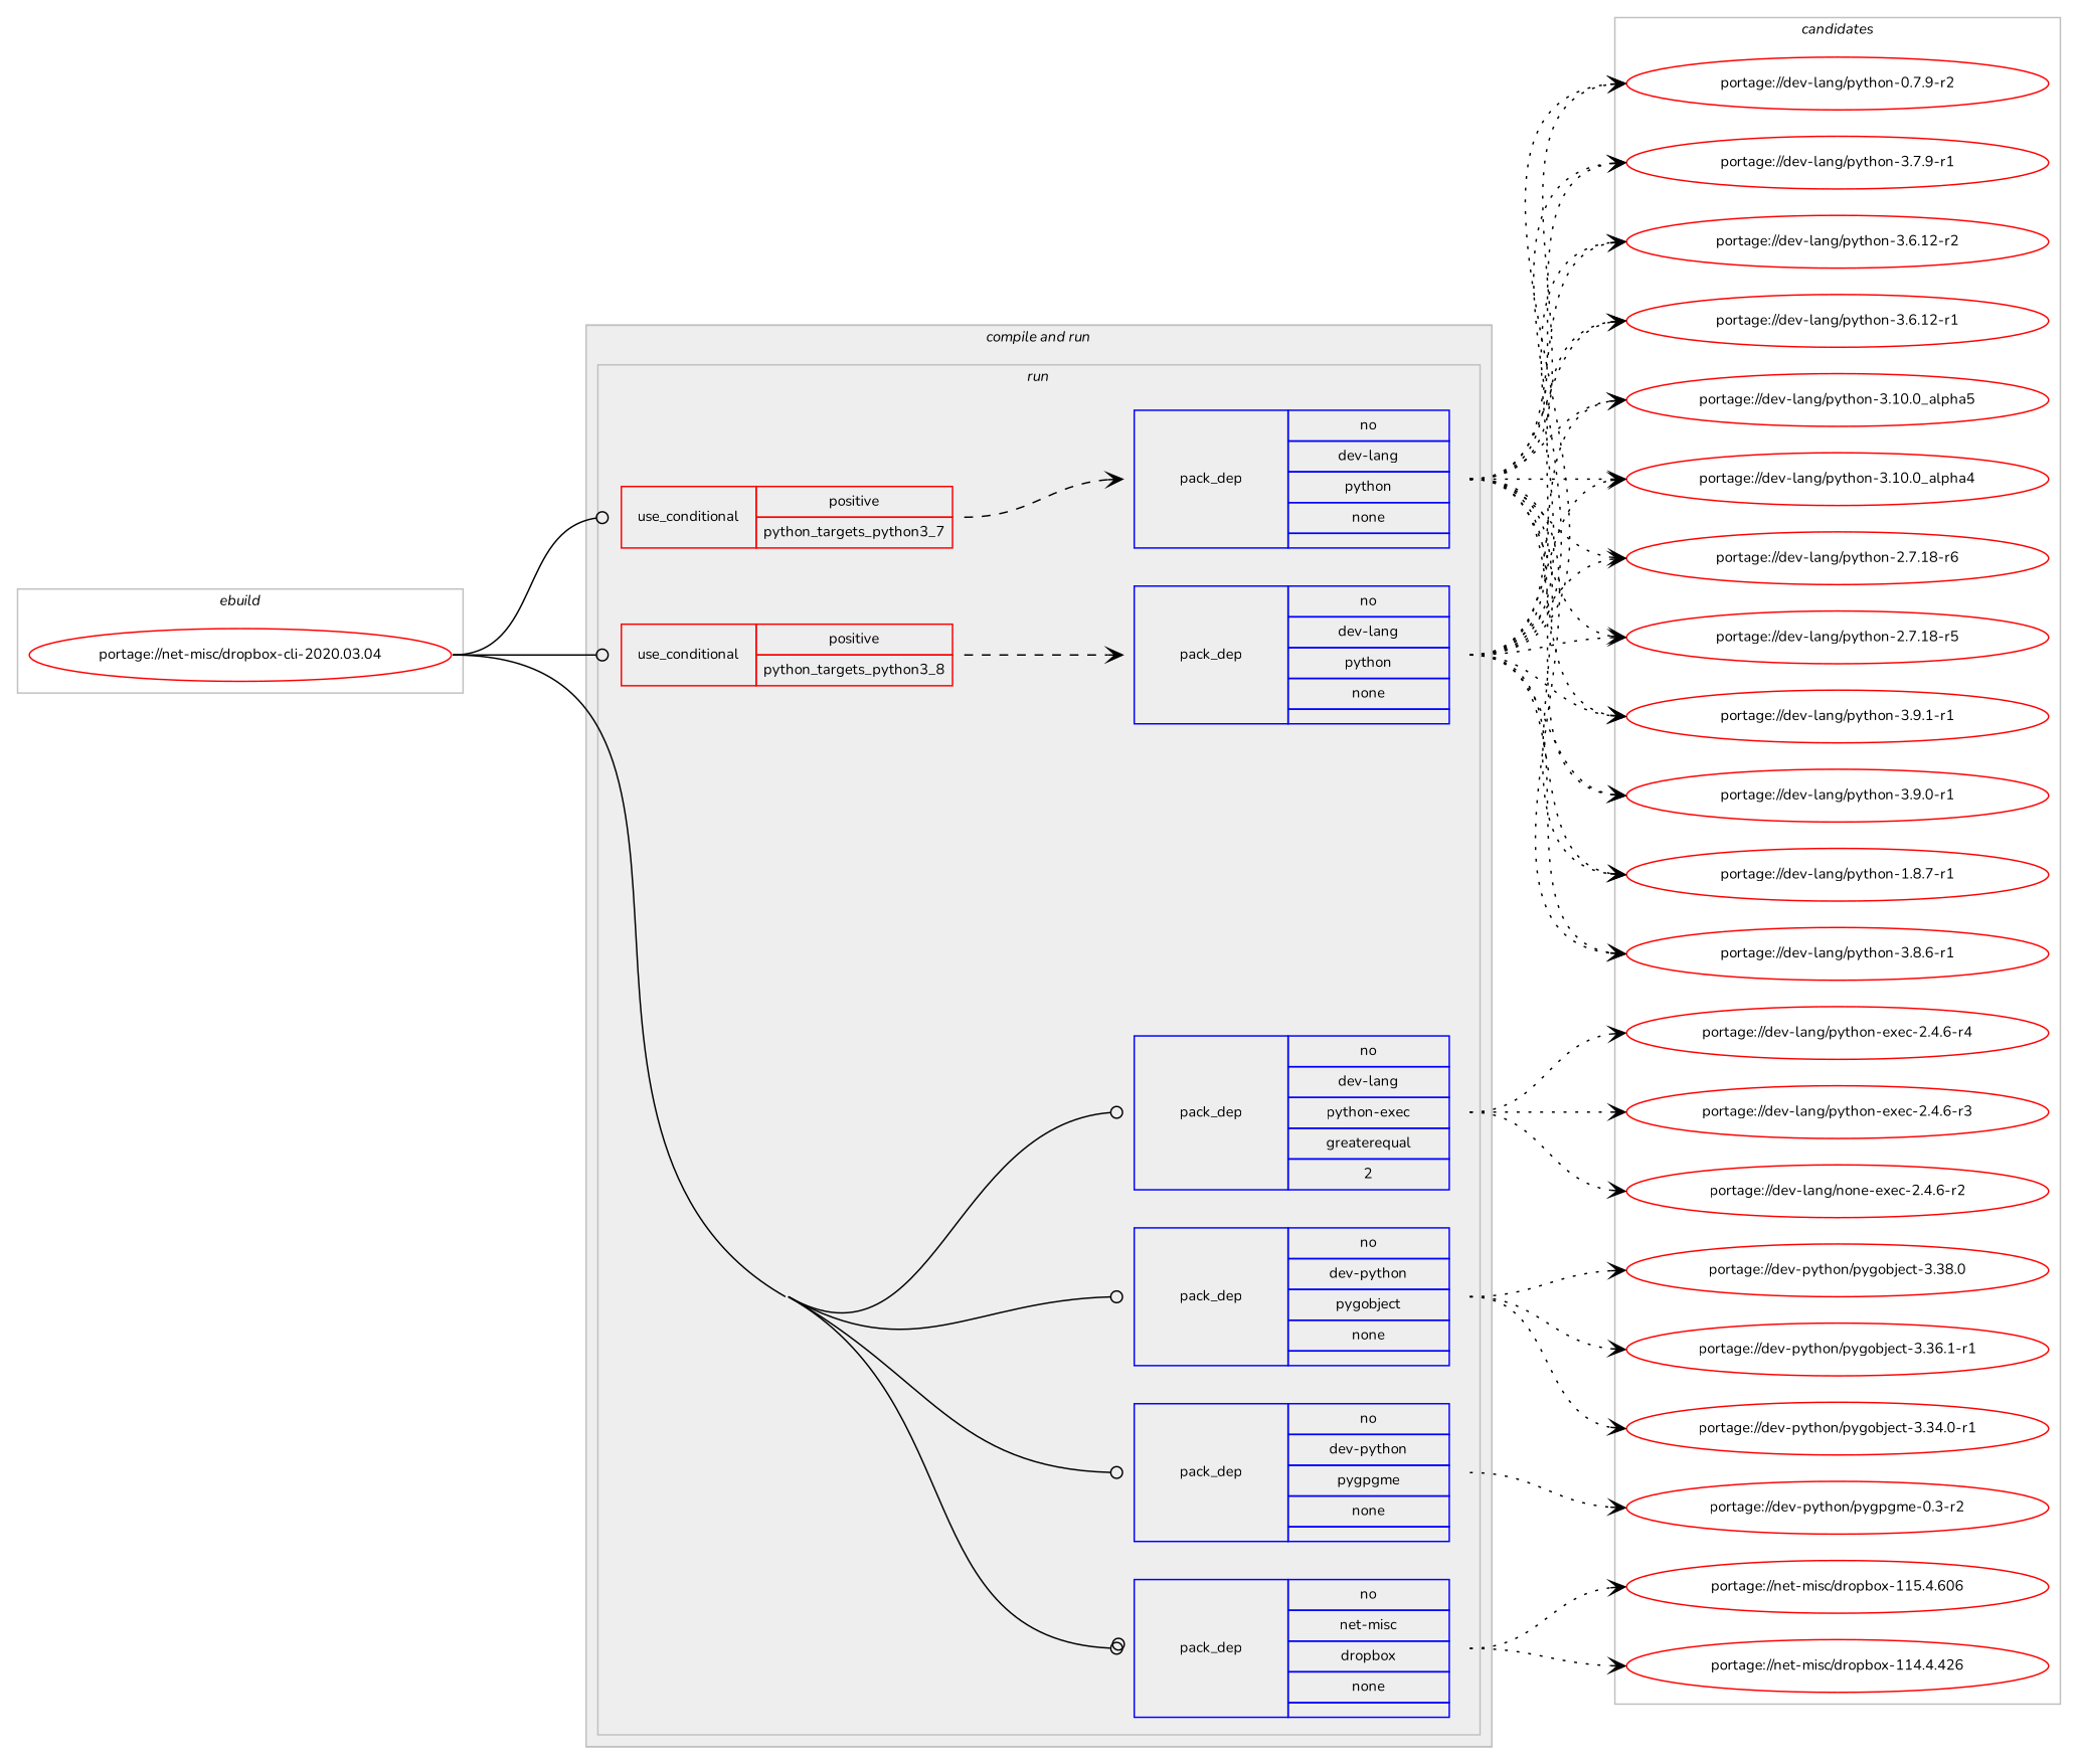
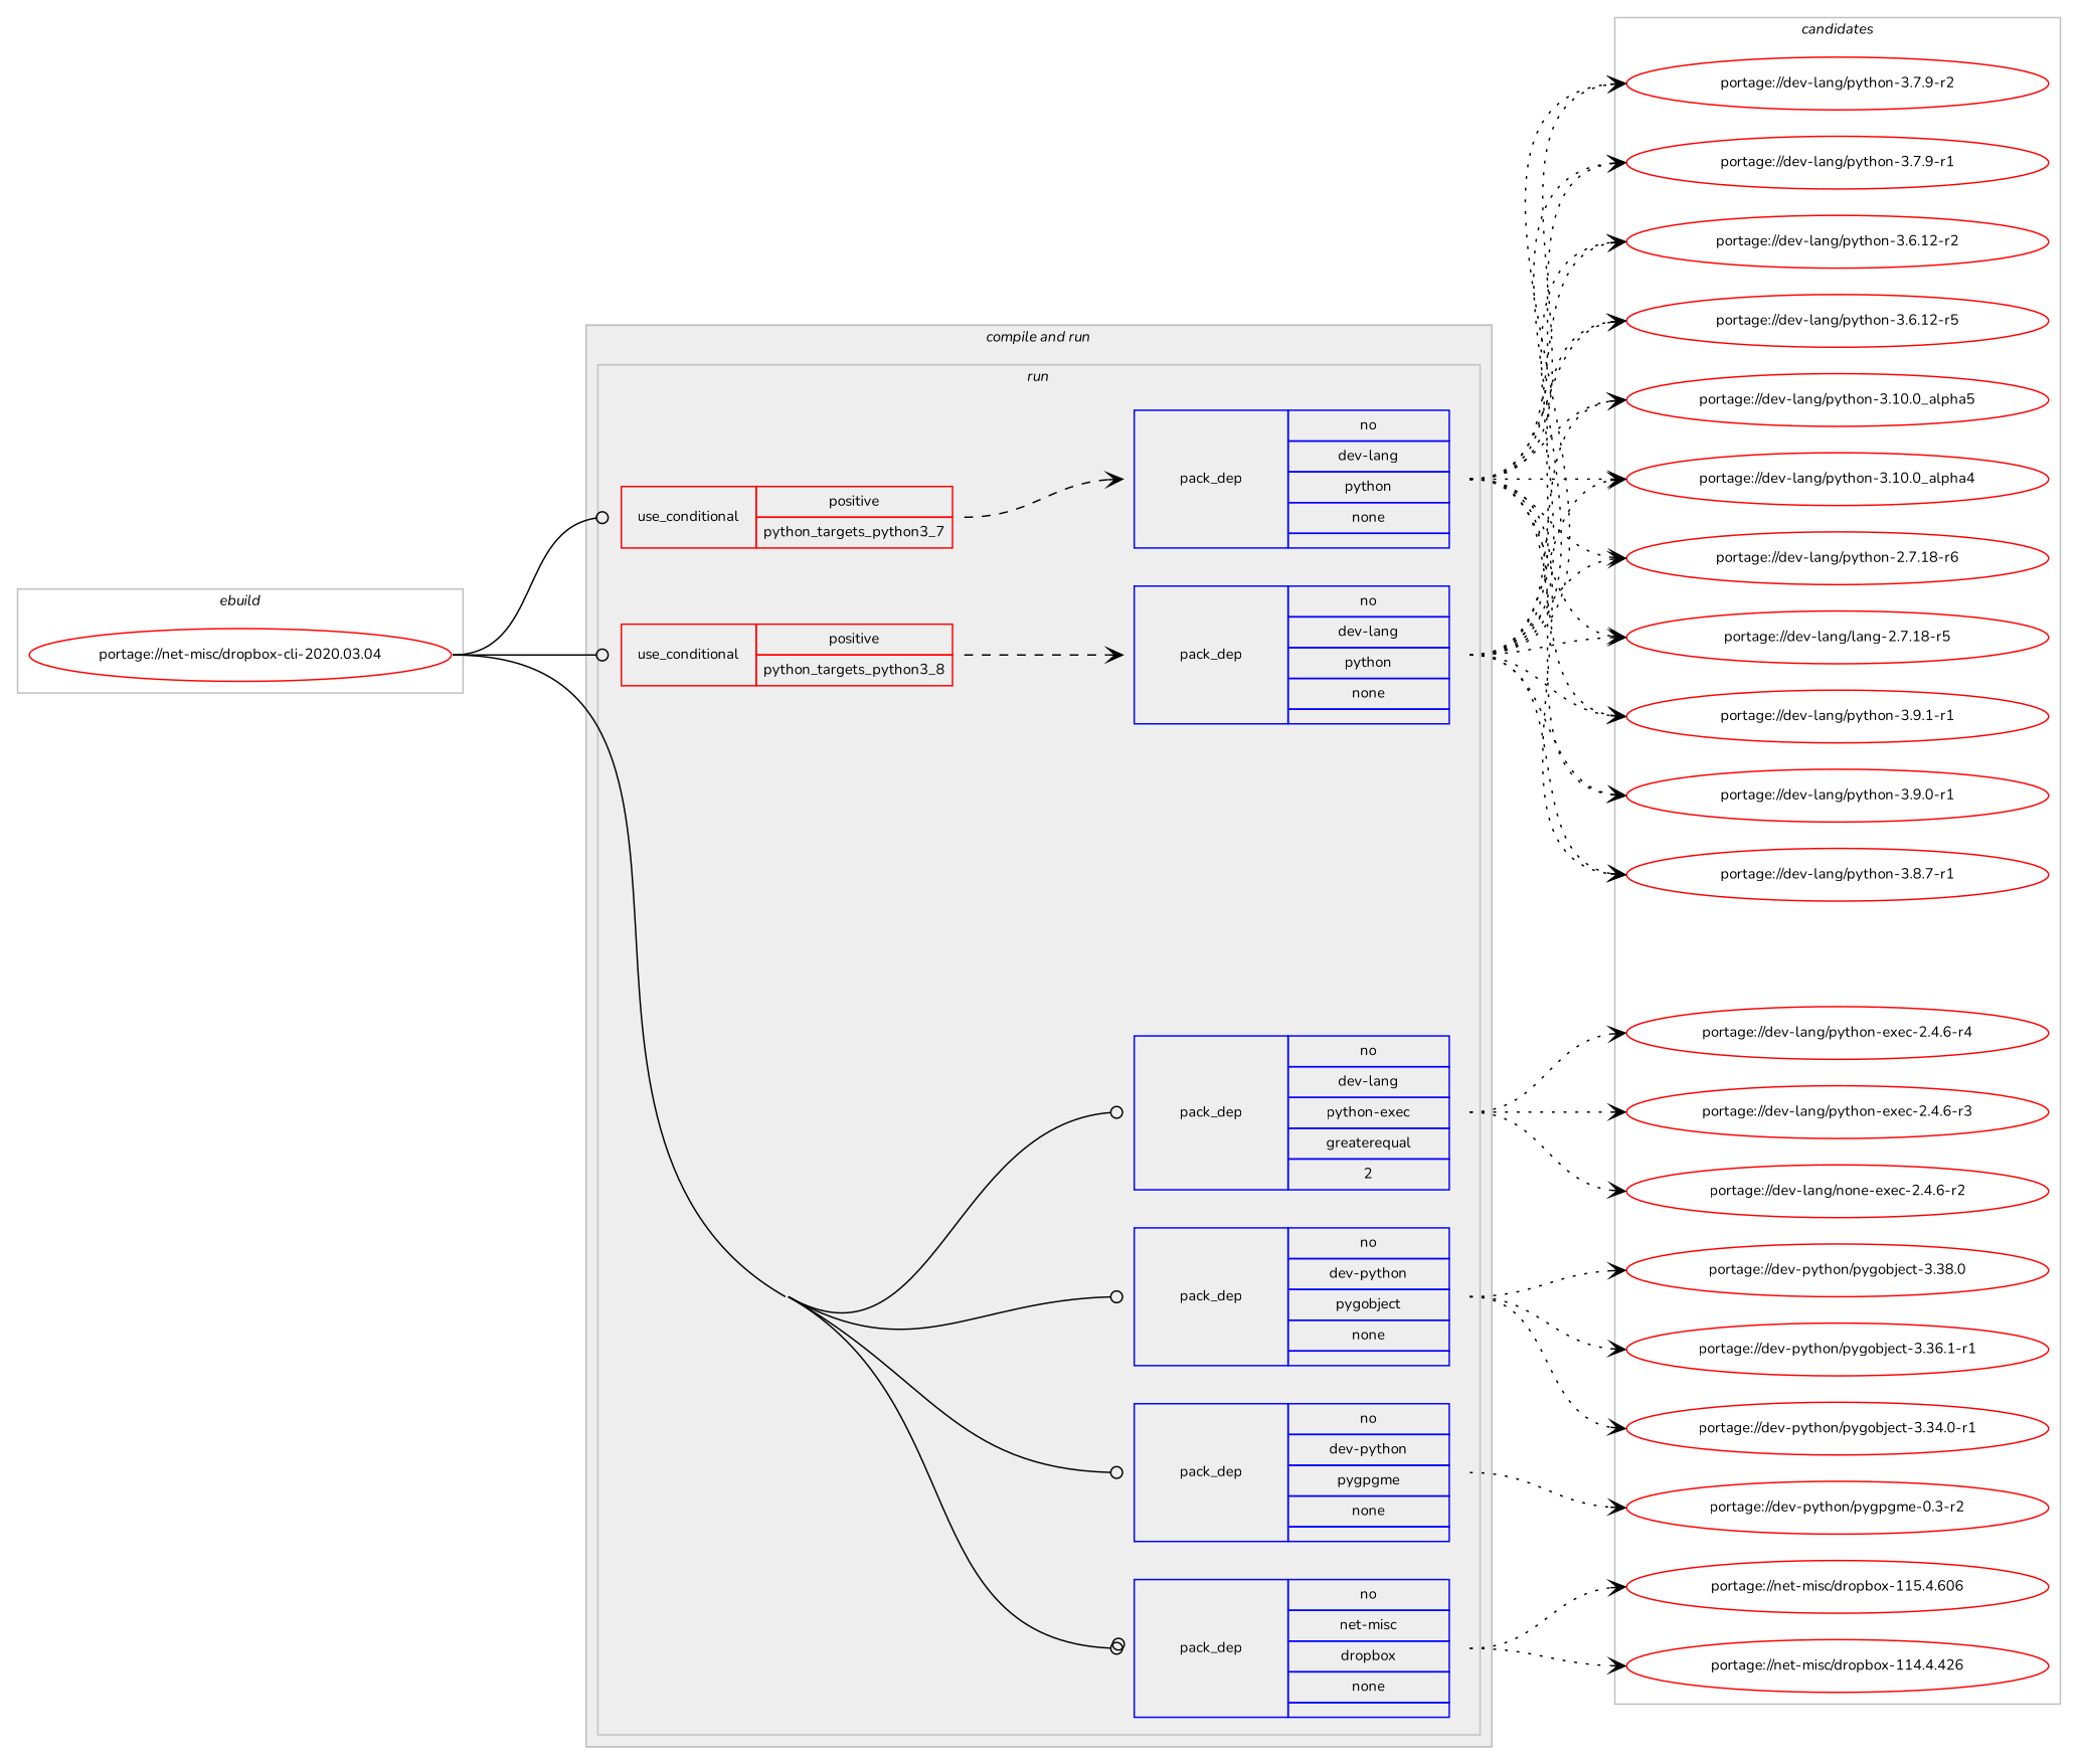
  digraph {
    compound=true
    concentrate=true
    fontname=Nunito
    fontsize=10
    newrank=true
    rankdir=LR
    ranksep=1.5
    node [color=red fontname=Nunito fontsize=10]
    edge [arrowhead=vee fontname=Nunito headport=w style=dotted tailport=e weight=100]
    n1 [label="portage://net-misc/dropbox-cli-2020.03.04" width=4]
    n2 [color=blue label=<<TABLE BORDER="0" CELLBORDER="1" CELLSPACING="0" CELLPADDING="4" WIDTH="220"><TR><TD ROWSPAN="6" CELLPADDING="30">pack_dep</TD></TR><TR><TD WIDTH="110">no</TD></TR><TR><TD>dev-lang</TD></TR><TR><TD>python</TD></TR><TR><TD>none</TD></TR><TR><TD></TD></TR></TABLE>> shape=none]
    n3 [label=<<TABLE BORDER="0" CELLBORDER="1" CELLSPACING="0" CELLPADDING="4"><TR><TD ROWSPAN="3" CELLPADDING="10">use_conditional</TD></TR><TR><TD>positive</TD></TR><TR><TD>python_targets_python3_7</TD></TR></TABLE>> shape=none]
    n4 [color=blue label=<<TABLE BORDER="0" CELLBORDER="1" CELLSPACING="0" CELLPADDING="4" WIDTH="220"><TR><TD ROWSPAN="6" CELLPADDING="30">pack_dep</TD></TR><TR><TD WIDTH="110">no</TD></TR><TR><TD>dev-lang</TD></TR><TR><TD>python</TD></TR><TR><TD>none</TD></TR><TR><TD></TD></TR></TABLE>> shape=none]
    n5 [label=<<TABLE BORDER="0" CELLBORDER="1" CELLSPACING="0" CELLPADDING="4"><TR><TD ROWSPAN="3" CELLPADDING="10">use_conditional</TD></TR><TR><TD>positive</TD></TR><TR><TD>python_targets_python3_8</TD></TR></TABLE>> shape=none]
    n6 [color=blue label=<<TABLE BORDER="0" CELLBORDER="1" CELLSPACING="0" CELLPADDING="4" WIDTH="220"><TR><TD ROWSPAN="6" CELLPADDING="30">pack_dep</TD></TR><TR><TD WIDTH="110">no</TD></TR><TR><TD>dev-lang</TD></TR><TR><TD>python-exec</TD></TR><TR><TD>greaterequal</TD></TR><TR><TD>2</TD></TR></TABLE>> shape=none]
    n7 [color=blue label=<<TABLE BORDER="0" CELLBORDER="1" CELLSPACING="0" CELLPADDING="4" WIDTH="220"><TR><TD ROWSPAN="6" CELLPADDING="30">pack_dep</TD></TR><TR><TD WIDTH="110">no</TD></TR><TR><TD>dev-python</TD></TR><TR><TD>pygobject</TD></TR><TR><TD>none</TD></TR><TR><TD></TD></TR></TABLE>> shape=none]
    n8 [color=blue label=<<TABLE BORDER="0" CELLBORDER="1" CELLSPACING="0" CELLPADDING="4" WIDTH="220"><TR><TD ROWSPAN="6" CELLPADDING="30">pack_dep</TD></TR><TR><TD WIDTH="110">no</TD></TR><TR><TD>dev-python</TD></TR><TR><TD>pygpgme</TD></TR><TR><TD>none</TD></TR><TR><TD></TD></TR></TABLE>> shape=none]
    n9 [color=blue label=<<TABLE BORDER="0" CELLBORDER="1" CELLSPACING="0" CELLPADDING="4" WIDTH="220"><TR><TD ROWSPAN="6" CELLPADDING="30">pack_dep</TD></TR><TR><TD WIDTH="110">no</TD></TR><TR><TD>net-misc</TD></TR><TR><TD>dropbox</TD></TR><TR><TD>none</TD></TR><TR><TD></TD></TR></TABLE>> shape=none]
    n10 [label="portage://dev-lang/python-3.9.1-r1" width=4]
    n11 [label="portage://dev-lang/python-3.9.0-r1" width=4]
-   n12 [label="portage://dev-lang/python-1.8.7-r1" width=4]
-   n13 [label="portage://dev-lang/python-3.8.6-r1" width=4]
-   n14 [label="portage://dev-lang/python-0.7.9-r2" width=4]
+   n12 [label="portage://dev-lang/python-3.8.7-r1" width=4]
+   n14 [label="portage://dev-lang/python-3.7.9-r2" width=4]
    n15 [label="portage://dev-lang/python-3.7.9-r1" width=4]
    n16 [label="portage://dev-lang/python-3.6.12-r2" width=4]
-   n17 [label="portage://dev-lang/python-3.6.12-r1" width=4]
+   n17 [label="portage://dev-lang/python-3.6.12-r5" width=4]
    n18 [label="portage://dev-lang/python-3.10.0_alpha5" width=4]
    n19 [label="portage://dev-lang/python-3.10.0_alpha4" width=4]
    n20 [label="portage://dev-lang/python-2.7.18-r6" width=4]
-   n21 [label="portage://dev-lang/python-2.7.18-r5" width=4]
+   n21 [label="portage://dev-lang/lang-2.7.18-r5" width=4]
    n22 [label="portage://dev-lang/python-exec-2.4.6-r4" width=4]
    n23 [label="portage://dev-lang/python-exec-2.4.6-r3" width=4]
    n24 [label="portage://dev-lang/none-exec-2.4.6-r2" width=4]
    n25 [label="portage://dev-python/pygobject-3.38.0" width=4]
    n26 [label="portage://dev-python/pygobject-3.36.1-r1" width=4]
    n27 [label="portage://dev-python/pygobject-3.34.0-r1" width=4]
    n28 [label="portage://dev-python/pygpgme-0.3-r2" width=4]
    n29 [label="portage://net-misc/dropbox-115.4.606" width=4]
    n30 [label="portage://net-misc/dropbox-114.4.426" width=4]
    subgraph cluster_1 {
      color=gray
      label=<<i>ebuild</i>>
      rank=same
      n1
    }
    subgraph cluster_2 {
      color=gray
      label=<<i>dependencies</i>>
      subgraph cluster_3 {
        color=gray
        fillcolor="#eeeeee"
        label=<<i>compile</i>>
        style=filled
      }
      subgraph cluster_4 {
        color=gray
        fillcolor="#eeeeee"
        label=<<i>compile and run</i>>
        style=filled
      }
      subgraph cluster_5 {
        color=gray
        fillcolor="#eeeeee"
        label=<<i>run</i>>
        style=filled
        subgraph sub_6 {
          color=gray
          fillcolor="#eeeeee"
          label=<<i>run</i>>
          style=filled
          n3
          subgraph sub_7 {
            color=gray
            fillcolor="#eeeeee"
            label=<<i>run</i>>
            style=filled
            n2
          }
        }
        subgraph sub_8 {
          color=gray
          fillcolor="#eeeeee"
          label=<<i>run</i>>
          style=filled
          n5
          subgraph sub_9 {
            color=gray
            fillcolor="#eeeeee"
            label=<<i>run</i>>
            style=filled
            n4
          }
        }
        subgraph sub_10 {
          color=gray
          fillcolor="#eeeeee"
          label=<<i>run</i>>
          style=filled
          n6
        }
        subgraph sub_11 {
          color=gray
          fillcolor="#eeeeee"
          label=<<i>run</i>>
          style=filled
          n7
        }
        subgraph sub_12 {
          color=gray
          fillcolor="#eeeeee"
          label=<<i>run</i>>
          style=filled
          n8
        }
        subgraph sub_13 {
          color=gray
          fillcolor="#eeeeee"
          label=<<i>run</i>>
          style=filled
          n9
        }
      }
    }
    subgraph cluster_14 {
      color=gray
      label=<<i>candidates</i>>
      rank=same
      subgraph sub_15 {
        color=black
        label=<<i>candidates</i>>
        nodesep=1
        rank=same
        n10
        n11
        n12
-       n13
        n14
        n15
        n16
        n17
        n18
        n19
        n20
        n21
      }
      subgraph sub_16 {
        color=black
        label=<<i>candidates</i>>
        nodesep=1
        rank=same
        n10
        n11
        n12
-       n13
        n14
        n15
        n16
        n17
        n18
        n19
        n20
        n21
      }
      subgraph sub_17 {
        color=black
        label=<<i>candidates</i>>
        nodesep=1
        rank=same
        n22
        n23
        n24
      }
      subgraph sub_18 {
        color=black
        label=<<i>candidates</i>>
        nodesep=1
        rank=same
        n25
        n26
        n27
      }
      subgraph sub_19 {
        color=black
        label=<<i>candidates</i>>
        nodesep=1
        rank=same
        n28
      }
      subgraph sub_20 {
        color=black
        label=<<i>candidates</i>>
        nodesep=1
        rank=same
        n29
        n30
      }
    }
    n1 -> n3 [arrowhead=odot style=solid weight=20]
    n1 -> n5 [arrowhead=odot style=solid weight=20]
    n1 -> n6 [arrowhead=odot style=solid weight=20]
    n1 -> n7 [arrowhead=odot style=solid weight=20]
    n1 -> n8 [arrowhead=odot style=solid weight=20]
    n1 -> n9 [arrowhead=odot style=solid weight=20]
    n2 -> n10
    n2 -> n11
    n2 -> n12
-   n2 -> n13
    n2 -> n14
    n2 -> n15
    n2 -> n16
    n2 -> n17
    n2 -> n18
    n2 -> n19
    n2 -> n20
    n2 -> n21
    n3 -> n2 [style=dashed weight=20]
    n4 -> n10
    n4 -> n11
    n4 -> n12
-   n4 -> n13
    n4 -> n14
    n4 -> n15
    n4 -> n16
    n4 -> n17
    n4 -> n18
    n4 -> n19
    n4 -> n20
    n4 -> n21
    n5 -> n4 [style=dashed weight=20]
    n6 -> n22
    n6 -> n23
    n6 -> n24
    n7 -> n25
    n7 -> n26
    n7 -> n27
    n8 -> n28
    n9 -> n29
    n9 -> n30
  }
